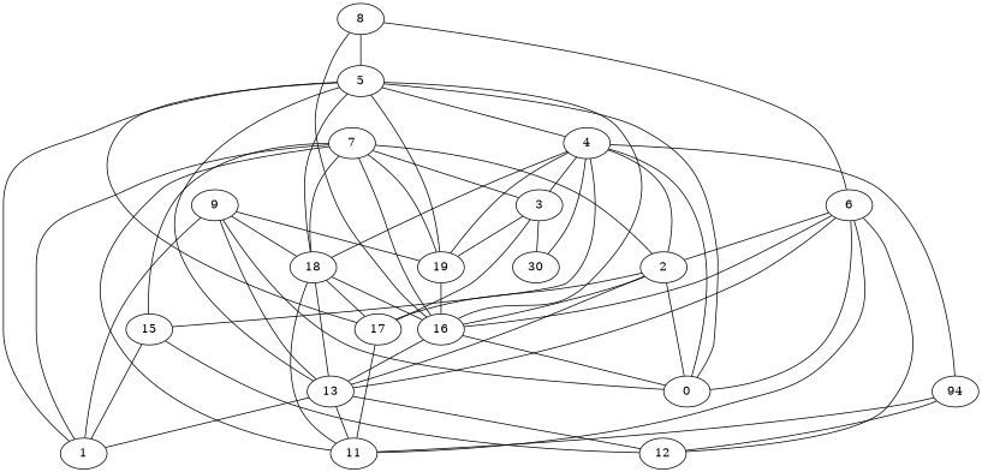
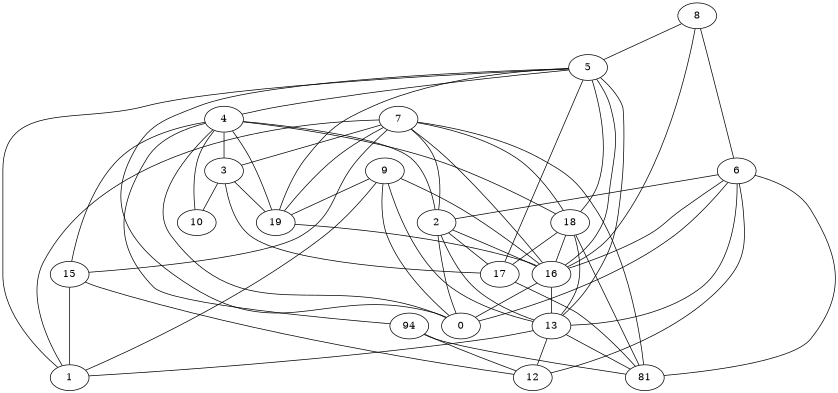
  digraph {
    edge [color=black dir=none]
    9
    19
    13
    16
    1
    0
    12
-   11
+   11 [label=81]
    5
    17
    18
    4
    15
    2
    3
-   10 [label=30]
+   10
    8
    6
    n19 [label=94]
    7
    subgraph sub_1 {
      9
      19
      13
      16
      1
      0
      12
      11
      5
      17
      18
      4
      15
      2
      3
      10
      8
      6
      n19
      7
    }
    9 -> 19
    9 -> 13
-   9 -> 18
+   9 -> 16
    9 -> 1
    9 -> 0
    19 -> 16
    13 -> 1
    13 -> 12
    13 -> 11
    16 -> 13
    16 -> 0
    5 -> 19
    5 -> 13
    5 -> 16
    5 -> 1
    5 -> 0
    5 -> 17
    5 -> 18
    5 -> 4
    17 -> 11
    18 -> 13
    18 -> 16
    18 -> 11
    18 -> 17
    4 -> 19
    4 -> 0
    4 -> 18
    4 -> 15
    4 -> 2
    4 -> 3
    4 -> 10
    4 -> n19
    15 -> 1
    15 -> 12
    2 -> 13
    2 -> 16
    2 -> 0
    2 -> 17
    3 -> 19
    3 -> 17
    3 -> 10
    8 -> 16
    8 -> 5
    8 -> 6
    6 -> 13
    6 -> 16
    6 -> 0
    6 -> 12
    6 -> 11
    6 -> 2
    n19 -> 12
    n19 -> 11
    7 -> 19
    7 -> 16
    7 -> 1
    7 -> 11
    7 -> 18
    7 -> 15
    7 -> 2
    7 -> 3
  }
